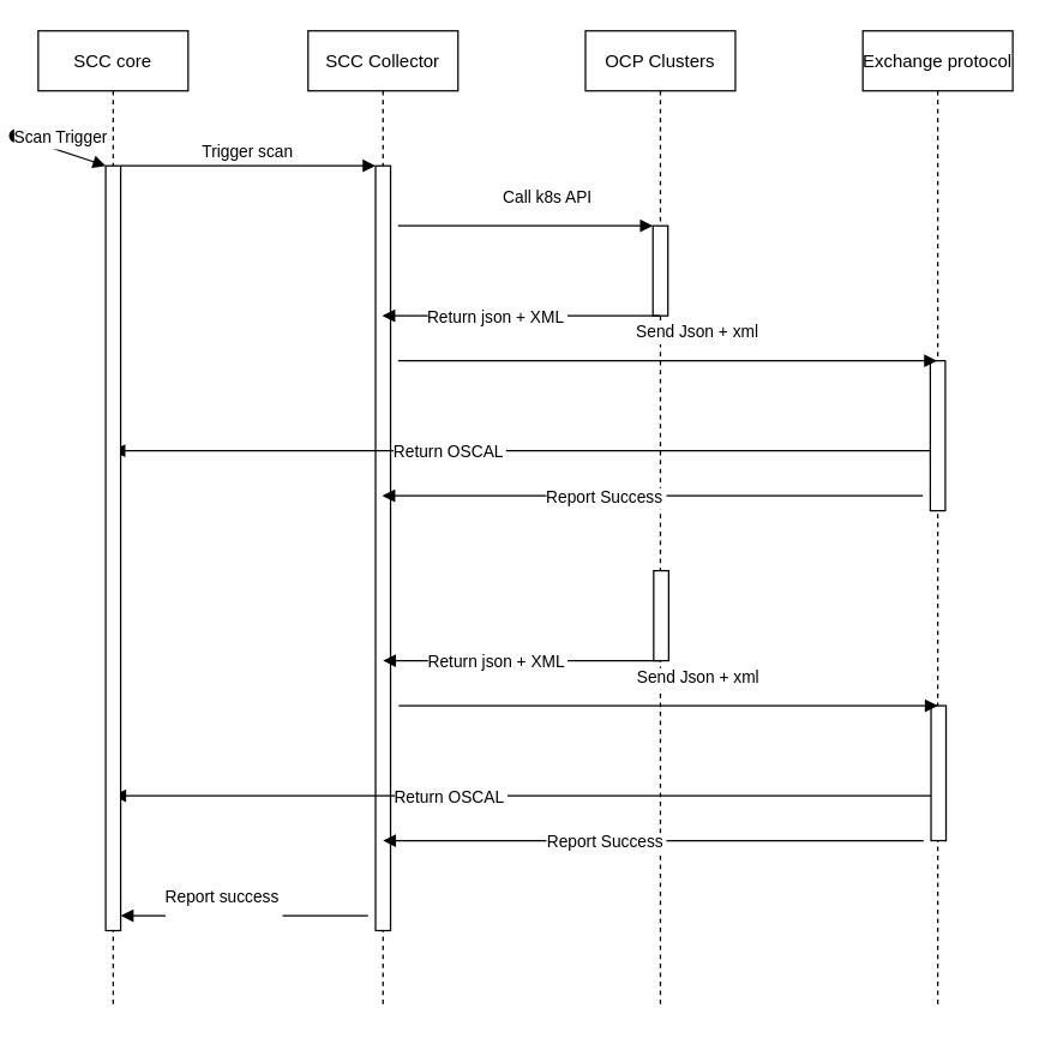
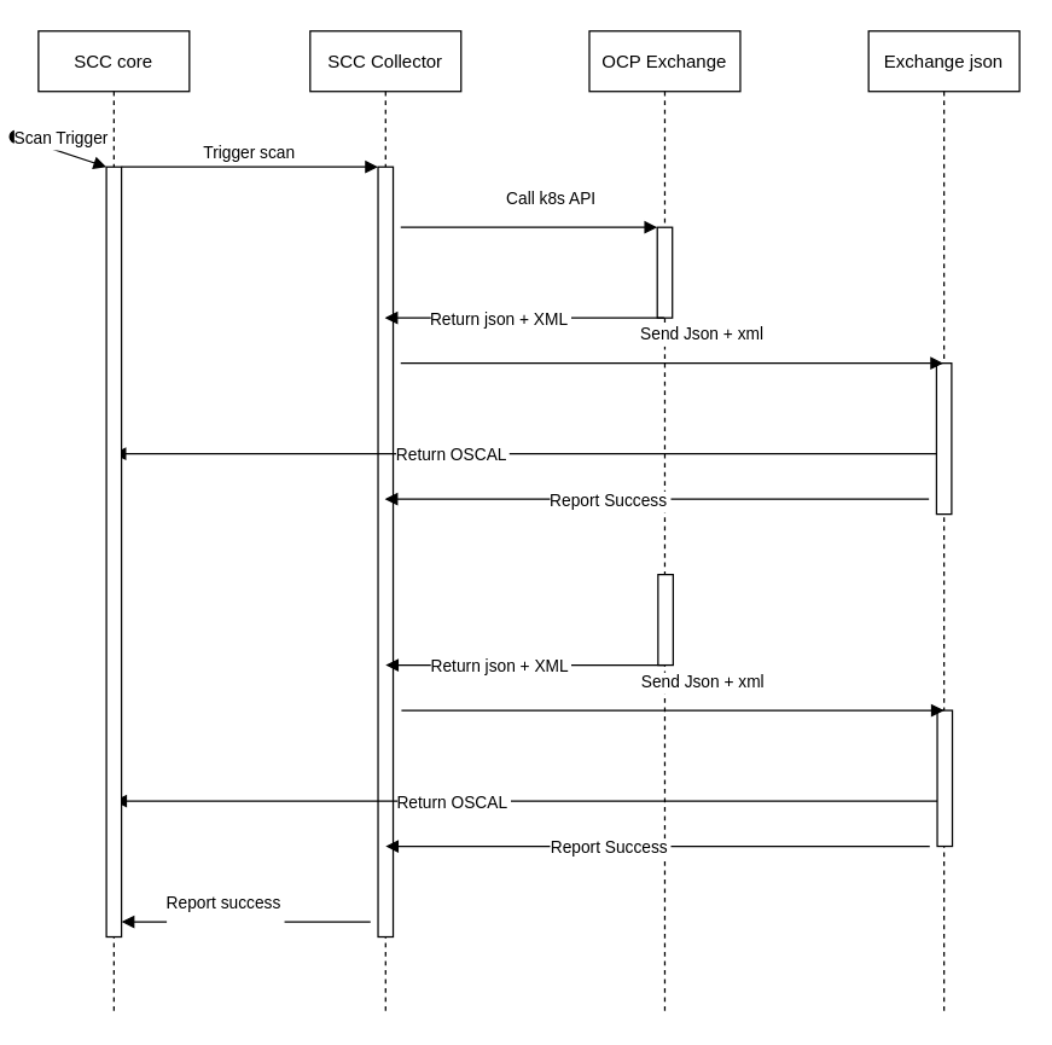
  <mxCell id="0" />
  <mxCell id="1" parent="0" />
  <mxCell id="2" value="SCC core" style="shape=umlLifeline;perimeter=lifelinePerimeter;container=1;collapsible=0;recursiveResize=0;rounded=0;shadow=0;strokeWidth=1;" parent="1" vertex="1"><mxGeometry x="20" y="20" width="100" height="650" as="geometry" /></mxCell>
  <mxCell id="3" value="Scan Trigger" style="verticalAlign=bottom;startArrow=oval;endArrow=block;startSize=8;shadow=0;strokeWidth=1;" parent="2" target="22" edge="1"><mxGeometry relative="1" as="geometry"><mxPoint x="-15" y="70" as="sourcePoint" /></mxGeometry></mxCell>
  <mxCell id="4" value="SCC Collector" style="shape=umlLifeline;perimeter=lifelinePerimeter;container=1;collapsible=0;recursiveResize=0;rounded=0;shadow=0;strokeWidth=1;" parent="1" vertex="1"><mxGeometry x="200" y="20" width="100" height="650" as="geometry" /></mxCell>
  <mxCell id="5" value="" style="points=[];perimeter=orthogonalPerimeter;rounded=0;shadow=0;strokeWidth=1;" parent="4" vertex="1"><mxGeometry x="45" y="90" width="10" height="510" as="geometry" /></mxCell>
  <mxCell id="6" value="Trigger scan" style="verticalAlign=bottom;endArrow=block;entryX=0;entryY=0;shadow=0;strokeWidth=1;" parent="1" source="22" target="5" edge="1"><mxGeometry relative="1" as="geometry"><mxPoint x="175" y="100" as="sourcePoint" /></mxGeometry></mxCell>
  <mxCell id="7" value="Call k8s API" style="verticalAlign=bottom;endArrow=block;entryX=0;entryY=0;shadow=0;strokeWidth=1;" edge="1" parent="1"><mxGeometry x="0.176" y="10" relative="1" as="geometry"><mxPoint x="260" y="150" as="sourcePoint" /><mxPoint x="430" y="150" as="targetPoint" /><mxPoint as="offset" /></mxGeometry></mxCell>
- <mxCell id="8" value="OCP Clusters" style="shape=umlLifeline;perimeter=lifelinePerimeter;container=1;collapsible=0;recursiveResize=0;rounded=0;shadow=0;strokeWidth=1;" vertex="1" parent="1"><mxGeometry x="385" y="20" width="100" height="650" as="geometry" /></mxCell>
+ <mxCell id="8" value="OCP Exchange" style="shape=umlLifeline;perimeter=lifelinePerimeter;container=1;collapsible=0;recursiveResize=0;rounded=0;shadow=0;strokeWidth=1;" vertex="1" parent="1"><mxGeometry x="385" y="20" width="100" height="650" as="geometry" /></mxCell>
  <mxCell id="9" value="" style="points=[];perimeter=orthogonalPerimeter;rounded=0;shadow=0;strokeWidth=1;" vertex="1" parent="1"><mxGeometry x="430" y="150" width="10" height="60" as="geometry" /></mxCell>
- <mxCell id="10" value="Exchange protocol" style="shape=umlLifeline;perimeter=lifelinePerimeter;container=1;collapsible=0;recursiveResize=0;rounded=0;shadow=0;strokeWidth=1;" vertex="1" parent="1"><mxGeometry x="570" y="20" width="100" height="650" as="geometry" /></mxCell>
+ <mxCell id="10" value="Exchange json" style="shape=umlLifeline;perimeter=lifelinePerimeter;container=1;collapsible=0;recursiveResize=0;rounded=0;shadow=0;strokeWidth=1;" vertex="1" parent="1"><mxGeometry x="570" y="20" width="100" height="650" as="geometry" /></mxCell>
  <mxCell id="11" value="" style="points=[];perimeter=orthogonalPerimeter;rounded=0;shadow=0;strokeWidth=1;" vertex="1" parent="10"><mxGeometry x="45" y="220" width="10" height="100" as="geometry" /></mxCell>
  <mxCell id="12" value="Return json + XML" style="verticalAlign=bottom;endArrow=block;shadow=0;strokeWidth=1;" edge="1" parent="1" source="8" target="4"><mxGeometry x="0.176" y="10" relative="1" as="geometry"><mxPoint x="270" y="160" as="sourcePoint" /><mxPoint x="440" y="160" as="targetPoint" /><mxPoint as="offset" /><Array as="points"><mxPoint x="370" y="210" /></Array></mxGeometry></mxCell>
  <mxCell id="13" value="Send Json + xml" style="verticalAlign=bottom;endArrow=block;shadow=0;strokeWidth=1;" edge="1" parent="1" target="10"><mxGeometry x="0.113" y="10" relative="1" as="geometry"><mxPoint x="260" y="240" as="sourcePoint" /><mxPoint x="430" y="240" as="targetPoint" /><mxPoint as="offset" /></mxGeometry></mxCell>
  <mxCell id="14" value="Return OSCAL" style="verticalAlign=bottom;endArrow=block;shadow=0;strokeWidth=1;" edge="1" parent="1" target="2"><mxGeometry x="0.176" y="10" relative="1" as="geometry"><mxPoint x="615" y="300" as="sourcePoint" /><mxPoint x="430" y="300" as="targetPoint" /><mxPoint as="offset" /><Array as="points"><mxPoint x="550.5" y="300" /></Array></mxGeometry></mxCell>
  <mxCell id="15" value="Report Success" style="verticalAlign=bottom;endArrow=block;shadow=0;strokeWidth=1;" edge="1" parent="1" target="4"><mxGeometry x="0.176" y="10" relative="1" as="geometry"><mxPoint x="610" y="330" as="sourcePoint" /><mxPoint x="470" y="330" as="targetPoint" /><mxPoint as="offset" /><Array as="points"><mxPoint x="590.5" y="330" /></Array></mxGeometry></mxCell>
  <mxCell id="16" value="" style="points=[];perimeter=orthogonalPerimeter;rounded=0;shadow=0;strokeWidth=1;" vertex="1" parent="1"><mxGeometry x="430.5" y="380" width="10" height="60" as="geometry" /></mxCell>
  <mxCell id="17" value="" style="points=[];perimeter=orthogonalPerimeter;rounded=0;shadow=0;strokeWidth=1;" vertex="1" parent="1"><mxGeometry x="615.5" y="470" width="10" height="90" as="geometry" /></mxCell>
  <mxCell id="18" value="Return json + XML" style="verticalAlign=bottom;endArrow=block;shadow=0;strokeWidth=1;" edge="1" parent="1"><mxGeometry x="0.176" y="10" relative="1" as="geometry"><mxPoint x="435" y="440" as="sourcePoint" /><mxPoint x="250" y="440" as="targetPoint" /><mxPoint as="offset" /><Array as="points"><mxPoint x="370.5" y="440" /></Array></mxGeometry></mxCell>
  <mxCell id="19" value="Send Json + xml" style="verticalAlign=bottom;endArrow=block;shadow=0;strokeWidth=1;" edge="1" parent="1"><mxGeometry x="0.113" y="10" relative="1" as="geometry"><mxPoint x="260.5" y="470" as="sourcePoint" /><mxPoint x="620" y="470" as="targetPoint" /><mxPoint as="offset" /></mxGeometry></mxCell>
  <mxCell id="20" value="Return OSCAL" style="verticalAlign=bottom;endArrow=block;shadow=0;strokeWidth=1;" edge="1" parent="1"><mxGeometry x="0.176" y="10" relative="1" as="geometry"><mxPoint x="615.5" y="530" as="sourcePoint" /><mxPoint x="70" y="530" as="targetPoint" /><mxPoint as="offset" /><Array as="points"><mxPoint x="551" y="530" /></Array></mxGeometry></mxCell>
  <mxCell id="21" value="Report Success" style="verticalAlign=bottom;endArrow=block;shadow=0;strokeWidth=1;" edge="1" parent="1"><mxGeometry x="0.176" y="10" relative="1" as="geometry"><mxPoint x="610.5" y="560" as="sourcePoint" /><mxPoint x="250" y="560" as="targetPoint" /><mxPoint as="offset" /><Array as="points"><mxPoint x="591" y="560" /></Array></mxGeometry></mxCell>
  <mxCell id="22" value="" style="points=[];perimeter=orthogonalPerimeter;rounded=0;shadow=0;strokeWidth=1;" parent="1" vertex="1"><mxGeometry x="65" y="110" width="10" height="510" as="geometry" /></mxCell>
  <mxCell id="23" value="Report success&#10;" style="verticalAlign=bottom;endArrow=block;shadow=0;strokeWidth=1;" edge="1" parent="1"><mxGeometry x="0.176" y="10" relative="1" as="geometry"><mxPoint x="240" y="610" as="sourcePoint" /><mxPoint x="75" y="610" as="targetPoint" /><mxPoint as="offset" /><Array as="points" /></mxGeometry></mxCell>
